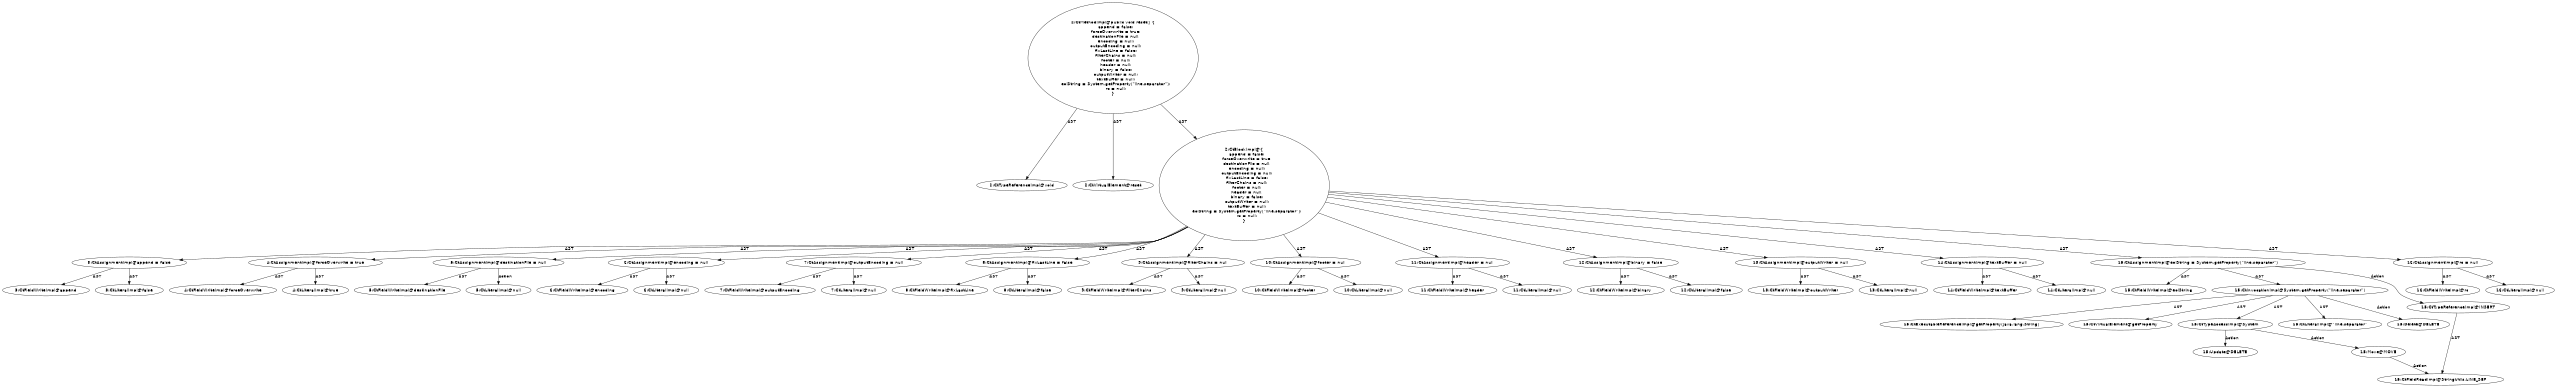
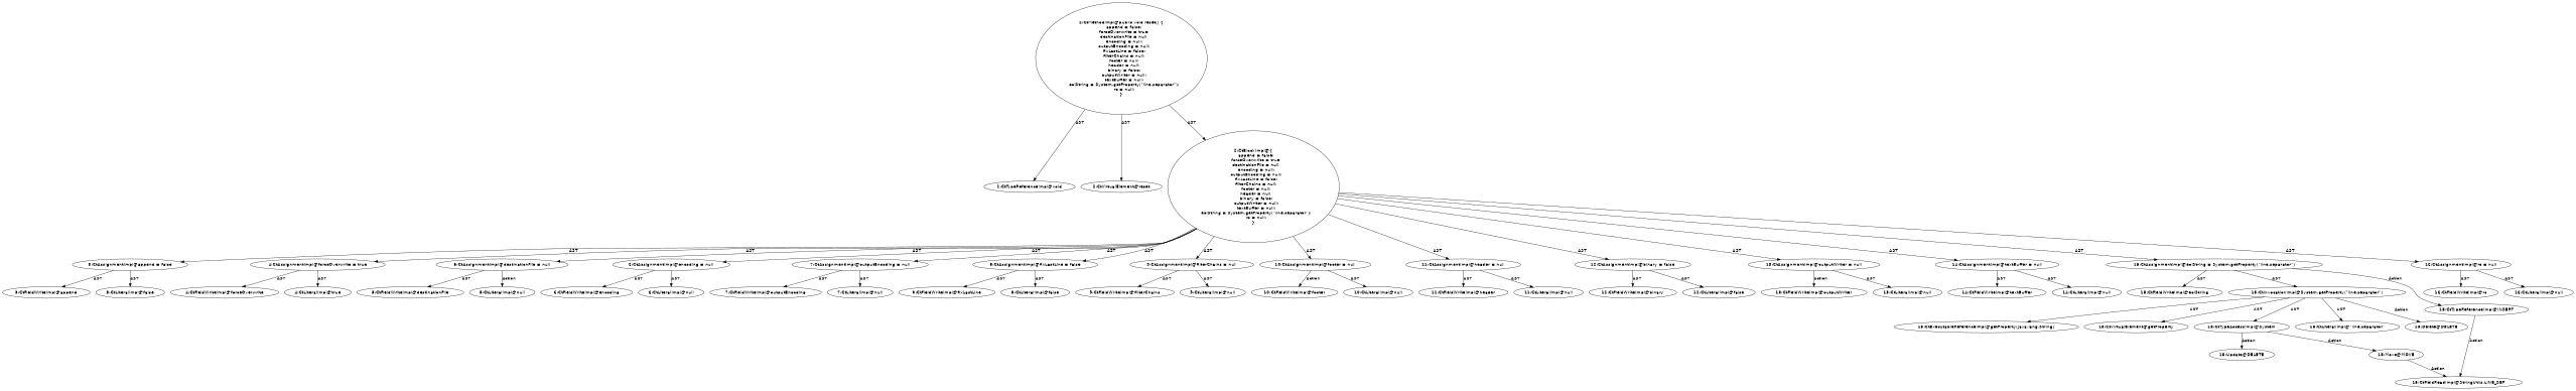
  digraph {
    fontname="DejaVu Sans"
    node [fontname="DejaVu Sans" shape=ellipse]
    edge [fontname="DejaVu Sans"]
    n1 [label="2:CtTypeReferenceImpl@void"]
    n2 [label="2:CtVirtualElement@reset"]
    n3 [label="3:CtFieldWriteImpl@append"]
    n4 [label="3:CtLiteralImpl@false"]
    n5 [label="3:CtAssignmentImpl@append = false"]
    n6 [label="4:CtFieldWriteImpl@forceOverwrite"]
    n7 [label="4:CtLiteralImpl@true"]
    n8 [label="4:CtAssignmentImpl@forceOverwrite = true"]
    n9 [label="5:CtFieldWriteImpl@destinationFile"]
    n10 [label="5:CtLiteralImpl@null"]
    n11 [label="5:CtAssignmentImpl@destinationFile = null"]
    n12 [label="6:CtFieldWriteImpl@encoding"]
    n13 [label="6:CtLiteralImpl@null"]
    n14 [label="6:CtAssignmentImpl@encoding = null"]
    n15 [label="7:CtFieldWriteImpl@outputEncoding"]
    n16 [label="7:CtLiteralImpl@null"]
    n17 [label="7:CtAssignmentImpl@outputEncoding = null"]
    n18 [label="8:CtFieldWriteImpl@fixLastLine"]
    n19 [label="8:CtLiteralImpl@false"]
    n20 [label="8:CtAssignmentImpl@fixLastLine = false"]
    n21 [label="9:CtFieldWriteImpl@filterChains"]
    n22 [label="9:CtLiteralImpl@null"]
    n23 [label="9:CtAssignmentImpl@filterChains = null"]
    n24 [label="10:CtFieldWriteImpl@footer"]
    n25 [label="10:CtLiteralImpl@null"]
    n26 [label="10:CtAssignmentImpl@footer = null"]
    n27 [label="11:CtFieldWriteImpl@header"]
    n28 [label="11:CtLiteralImpl@null"]
    n29 [label="11:CtAssignmentImpl@header = null"]
    n30 [label="12:CtFieldWriteImpl@binary"]
    n31 [label="12:CtLiteralImpl@false"]
    n32 [label="12:CtAssignmentImpl@binary = false"]
    n33 [label="13:CtFieldWriteImpl@outputWriter"]
    n34 [label="13:CtLiteralImpl@null"]
    n35 [label="13:CtAssignmentImpl@outputWriter = null"]
    n36 [label="14:CtFieldWriteImpl@textBuffer"]
    n37 [label="14:CtLiteralImpl@null"]
    n38 [label="14:CtAssignmentImpl@textBuffer = null"]
    n39 [label="15:CtFieldWriteImpl@eolString"]
    n40 [label="15:CtExecutableReferenceImpl@getProperty(java.lang.String)"]
    n41 [label="15:CtVirtualElement@getProperty"]
    n42 [label="15:CtTypeAccessImpl@System"]
    n43 [label="15:Update@DELETE"]
    n44 [label="15:Move@MOVE"]
    n45 [label="15:CtFieldReadImpl@StringUtils.LINE_SEP"]
    n46 [label="15:CtLiteralImpl@\"line.separator\""]
    n47 [label="15:CtInvocationImpl@System.getProperty(\"line.separator\")"]
    n48 [label="15:Delete@DELETE"]
    n49 [label="15:CtAssignmentImpl@eolString = System.getProperty(\"line.separator\")"]
    n50 [label="15:CtTypeReferenceImpl@INSERT"]
    n51 [label="16:CtFieldWriteImpl@rc"]
    n52 [label="16:CtLiteralImpl@null"]
    n53 [label="16:CtAssignmentImpl@rc = null"]
    n54 [label="2:CtBlockImpl@\{\n    append = false;\n    forceOverwrite = true;\n    destinationFile = null;\n    encoding = null;\n    outputEncoding = null;\n    fixLastLine = false;\n    filterChains = null;\n    footer = null;\n    header = null;\n    binary = false;\n    outputWriter = null;\n    textBuffer = null;\n    eolString = System.getProperty(\"line.separator\");\n    rc = null;\n\}"]
    n55 [label="2:CtMethodImpl@public void reset() \{\n    append = false;\n    forceOverwrite = true;\n    destinationFile = null;\n    encoding = null;\n    outputEncoding = null;\n    fixLastLine = false;\n    filterChains = null;\n    footer = null;\n    header = null;\n    binary = false;\n    outputWriter = null;\n    textBuffer = null;\n    eolString = System.getProperty(\"line.separator\");\n    rc = null;\n\}"]
    n5 -> n3 [label=AST]
    n5 -> n4 [label=AST]
    n8 -> n6 [label=AST]
    n8 -> n7 [label=AST]
    n11 -> n9 [label=AST]
    n11 -> n10 [label=Action]
    n14 -> n12 [label=AST]
    n14 -> n13 [label=AST]
    n17 -> n15 [label=AST]
    n17 -> n16 [label=AST]
    n20 -> n18 [label=AST]
    n20 -> n19 [label=AST]
    n23 -> n21 [label=AST]
    n23 -> n22 [label=AST]
-   n26 -> n24 [label=AST]
+   n26 -> n24 [label=Action]
    n26 -> n25 [label=AST]
    n29 -> n27 [label=AST]
    n29 -> n28 [label=AST]
    n32 -> n30 [label=AST]
    n32 -> n31 [label=AST]
-   n35 -> n33 [label=AST]
+   n35 -> n33 [label=Action]
    n35 -> n34 [label=AST]
    n38 -> n36 [label=AST]
    n38 -> n37 [label=AST]
    n42 -> n43 [label=Action]
    n42 -> n44 [label=Action]
    n44 -> n45 [label=Action]
    n47 -> n40 [label=AST]
    n47 -> n41 [label=AST]
    n47 -> n42 [label=AST]
    n47 -> n46 [label=AST]
    n47 -> n48 [label=Action]
    n49 -> n39 [label=AST]
    n49 -> n47 [label=AST]
    n49 -> n50 [label=Action]
-   n50 -> n45 [label=AST]
+   n50 -> n45 [label=Action]
    n53 -> n51 [label=AST]
    n53 -> n52 [label=AST]
    n54 -> n5 [label=AST]
    n54 -> n8 [label=AST]
    n54 -> n11 [label=AST]
    n54 -> n14 [label=AST]
    n54 -> n17 [label=AST]
    n54 -> n20 [label=AST]
    n54 -> n23 [label=AST]
    n54 -> n26 [label=AST]
    n54 -> n29 [label=AST]
    n54 -> n32 [label=AST]
    n54 -> n35 [label=AST]
    n54 -> n38 [label=AST]
    n54 -> n49 [label=AST]
    n54 -> n53 [label=AST]
    n55 -> n1 [label=AST]
    n55 -> n2 [label=AST]
    n55 -> n54 [label=AST]
  }
